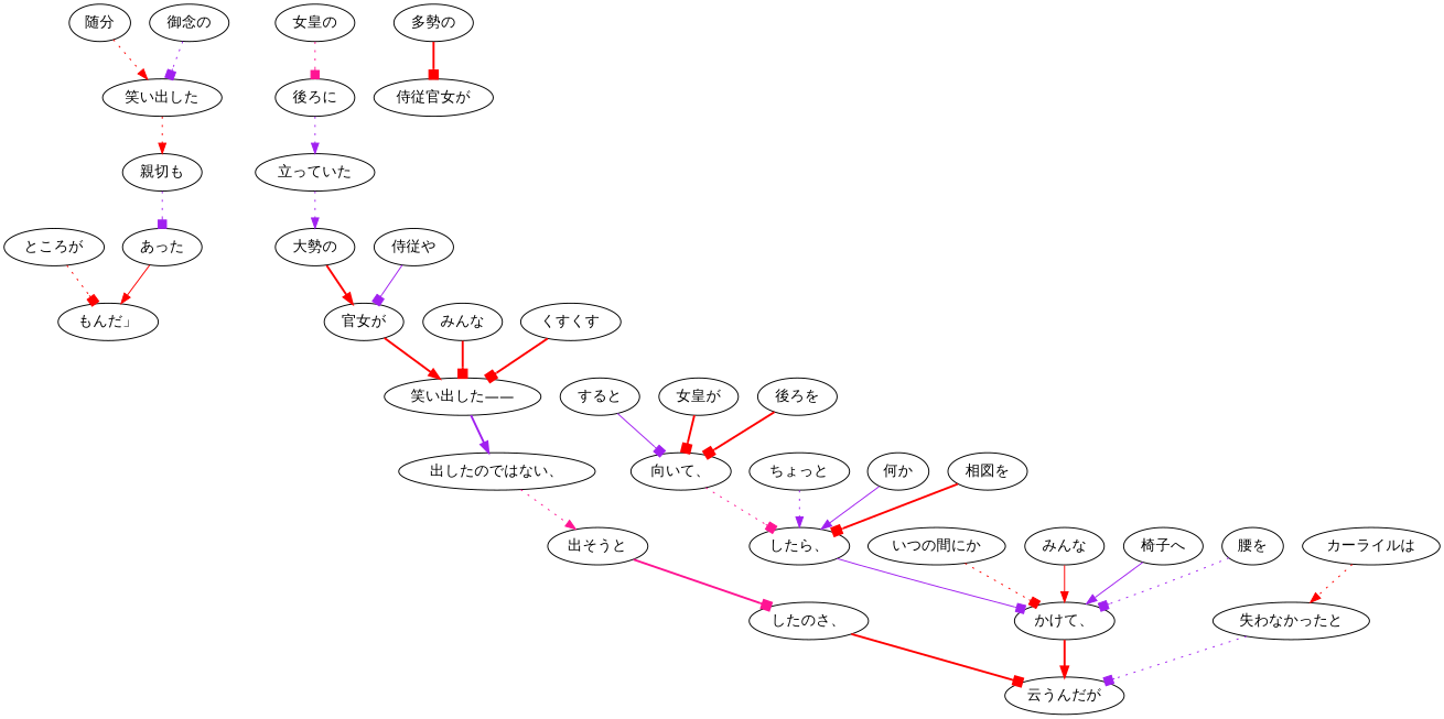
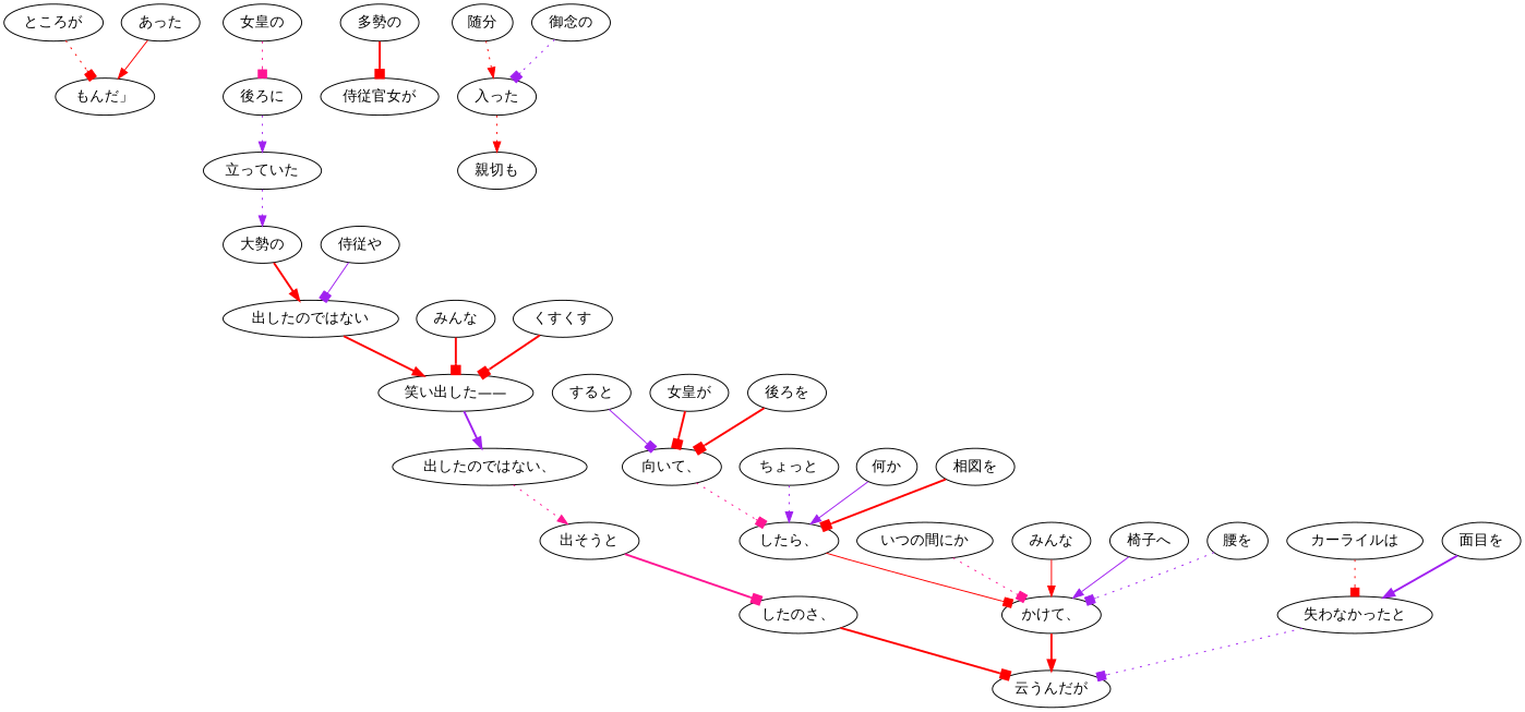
  digraph {
    edge [arrowhead=box color=red style=dotted]
    n1 [label="ところが"]
    n2 [label="もんだ」"]
    n3 [label="女皇の"]
    n4 [label="後ろに"]
    n5 [label="立っていた"]
    n6 [label="大勢の"]
-   n7 [label="官女が"]
+   n7 [label="出したのではない"]
    n8 [label="笑い出した——"]
    n9 [label="侍従や"]
    n10 [label="出したのではない、"]
    n11 [label="みんな"]
    n12 [label="くすくす"]
    n13 [label="出そうと"]
    n14 [label="したのさ、"]
    n15 [label="云うんだが"]
    n16 [label="すると"]
    n17 [label="向いて、"]
    n18 [label="したら、"]
    n19 [label="女皇が"]
    n20 [label="後ろを"]
    n21 [label="かけて、"]
    n22 [label="ちょっと"]
    n23 [label="何か"]
    n24 [label="相図を"]
    n25 [label="多勢の"]
    n26 [label="侍従官女が"]
    n27 [label="いつの間にか"]
    n28 [label="みんな"]
    n29 [label="椅子へ"]
    n30 [label="腰を"]
    n31 [label="カーライルは"]
    n32 [label="失わなかったと"]
+   n33 [label="面目を"]
    n34 [label="随分"]
-   n35 [label="笑い出した"]
+   n35 [label="入った"]
    n36 [label="親切も"]
    n37 [label="御念の"]
    n38 [label="あった"]
    n1 -> n2
    n3 -> n4 [color=deeppink]
    n4 -> n5 [arrowhead=normal color=purple]
    n5 -> n6 [arrowhead=normal color=purple]
    n6 -> n7 [arrowhead=normal style=bold]
    n7 -> n8 [arrowhead=normal style=bold]
    n8 -> n10 [arrowhead=normal color=purple style=bold]
    n9 -> n7 [color=purple style=solid]
    n10 -> n13 [arrowhead=normal color=deeppink]
    n11 -> n8 [style=bold]
    n12 -> n8 [style=bold]
    n13 -> n14 [color=deeppink style=bold]
    n14 -> n15 [style=bold]
    n16 -> n17 [color=purple style=solid]
    n17 -> n18 [color=deeppink]
-   n18 -> n21 [color=purple style=solid]
+   n18 -> n21 [style=solid]
    n19 -> n17 [style=bold]
    n20 -> n17 [style=bold]
    n21 -> n15 [arrowhead=normal style=bold]
    n22 -> n18 [arrowhead=normal color=purple]
    n23 -> n18 [arrowhead=normal color=purple style=solid]
    n24 -> n18 [style=bold]
    n25 -> n26 [style=bold]
-   n27 -> n21
+   n27 -> n21 [color=deeppink]
    n28 -> n21 [arrowhead=normal style=solid]
    n29 -> n21 [arrowhead=normal color=purple style=solid]
    n30 -> n21 [color=purple]
-   n31 -> n32 [arrowhead=normal]
+   n31 -> n32
    n32 -> n15 [color=purple]
+   n33 -> n32 [arrowhead=normal color=purple style=bold]
    n34 -> n35 [arrowhead=normal]
    n35 -> n36 [arrowhead=normal]
-   n36 -> n38 [color=purple]
    n37 -> n35 [color=purple]
    n38 -> n2 [arrowhead=normal style=solid]
  }
